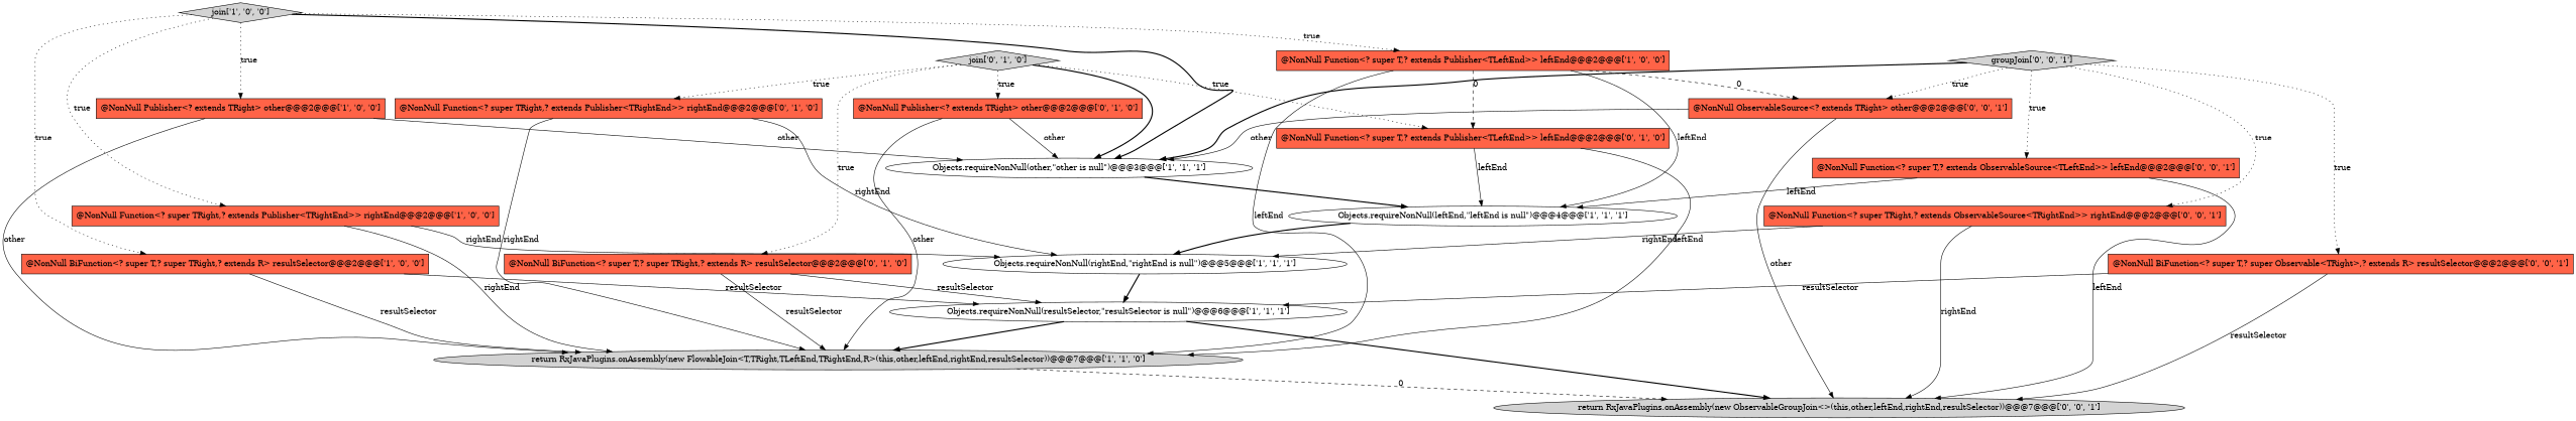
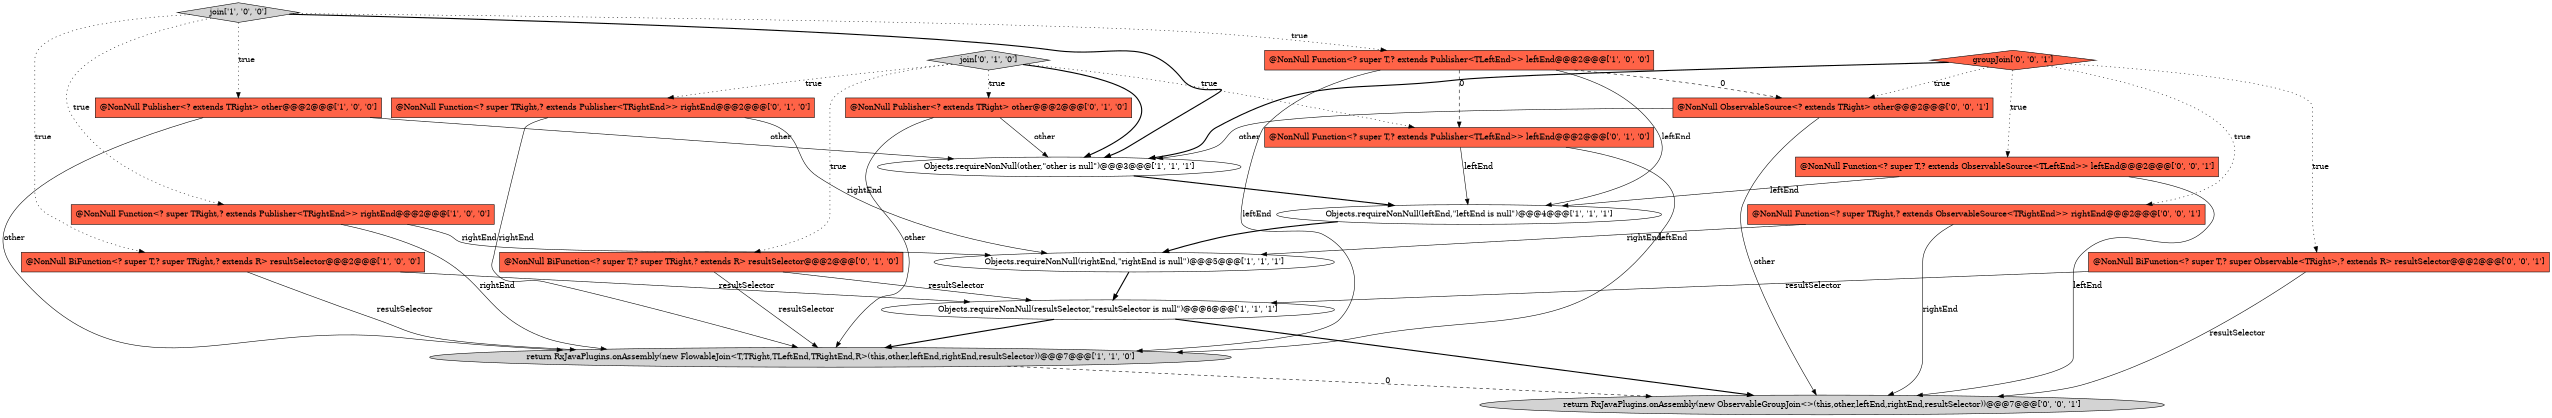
  digraph {
    node [fillcolor=tomato shape=box style=filled]
    edge [style=solid]
    n1 [label="@NonNull Function<? super TRight,? extends Publisher<TRightEnd>> rightEnd@@@2@@@['0', '1', '0']"]
    n2 [fillcolor=lightgray label="return RxJavaPlugins.onAssembly(new FlowableJoin<T,TRight,TLeftEnd,TRightEnd,R>(this,other,leftEnd,rightEnd,resultSelector))@@@7@@@['1', '1', '0']" shape=ellipse]
    n3 [fillcolor=white label="Objects.requireNonNull(rightEnd,\"rightEnd is null\")@@@5@@@['1', '1', '1']" shape=ellipse]
    n4 [fillcolor=lightgray label="return RxJavaPlugins.onAssembly(new ObservableGroupJoin<>(this,other,leftEnd,rightEnd,resultSelector))@@@7@@@['0', '0', '1']" shape=ellipse]
    n5 [fillcolor=lightgray label="join['0', '1', '0']" shape=diamond]
    n6 [fillcolor=white label="Objects.requireNonNull(other,\"other is null\")@@@3@@@['1', '1', '1']" shape=ellipse]
    n7 [label="@NonNull BiFunction<? super T,? super TRight,? extends R> resultSelector@@@2@@@['0', '1', '0']"]
    n8 [label="@NonNull Publisher<? extends TRight> other@@@2@@@['0', '1', '0']"]
    n9 [label="@NonNull Function<? super T,? extends Publisher<TLeftEnd>> leftEnd@@@2@@@['0', '1', '0']"]
    n10 [label="@NonNull Function<? super T,? extends ObservableSource<TLeftEnd>> leftEnd@@@2@@@['0', '0', '1']"]
    n11 [fillcolor=white label="Objects.requireNonNull(leftEnd,\"leftEnd is null\")@@@4@@@['1', '1', '1']" shape=ellipse]
    n12 [label="@NonNull BiFunction<? super T,? super TRight,? extends R> resultSelector@@@2@@@['1', '0', '0']"]
    n13 [fillcolor=white label="Objects.requireNonNull(resultSelector,\"resultSelector is null\")@@@6@@@['1', '1', '1']" shape=ellipse]
-   n14 [fillcolor=lightgray label="groupJoin['0', '0', '1']" shape=diamond]
+   n14 [label="groupJoin['0', '0', '1']" shape=diamond]
    n15 [label="@NonNull BiFunction<? super T,? super Observable<TRight>,? extends R> resultSelector@@@2@@@['0', '0', '1']"]
    n16 [label="@NonNull ObservableSource<? extends TRight> other@@@2@@@['0', '0', '1']"]
    n17 [label="@NonNull Function<? super TRight,? extends ObservableSource<TRightEnd>> rightEnd@@@2@@@['0', '0', '1']"]
    n18 [fillcolor=lightgray label="join['1', '0', '0']" shape=diamond]
    n19 [label="@NonNull Publisher<? extends TRight> other@@@2@@@['1', '0', '0']"]
    n20 [label="@NonNull Function<? super T,? extends Publisher<TLeftEnd>> leftEnd@@@2@@@['1', '0', '0']"]
    n21 [label="@NonNull Function<? super TRight,? extends Publisher<TRightEnd>> rightEnd@@@2@@@['1', '0', '0']"]
    n1 -> n2 [label=rightEnd]
    n1 -> n3 [label=rightEnd]
    n2 -> n4 [label=0 style=dashed]
    n3 -> n13 [style=bold]
    n5 -> n1 [label=true style=dotted]
    n5 -> n6 [style=bold]
    n5 -> n7 [label=true style=dotted]
    n5 -> n8 [label=true style=dotted]
    n5 -> n9 [label=true style=dotted]
    n6 -> n11 [style=bold]
    n7 -> n2 [label=resultSelector]
    n7 -> n13 [label=resultSelector]
    n8 -> n2 [label=other]
    n8 -> n6 [label=other]
    n9 -> n2 [label=leftEnd]
    n9 -> n11 [label=leftEnd]
    n10 -> n4 [label=leftEnd]
    n10 -> n11 [label=leftEnd]
    n11 -> n3 [style=bold]
    n12 -> n2 [label=resultSelector]
    n12 -> n13 [label=resultSelector]
    n13 -> n2 [style=bold]
    n13 -> n4 [style=bold]
    n14 -> n6 [style=bold]
    n14 -> n10 [label=true style=dotted]
    n14 -> n15 [label=true style=dotted]
    n14 -> n16 [label=true style=dotted]
    n14 -> n17 [label=true style=dotted]
    n15 -> n4 [label=resultSelector]
    n15 -> n13 [label=resultSelector]
    n16 -> n4 [label=other]
    n16 -> n6 [label=other]
    n17 -> n3 [label=rightEnd]
    n17 -> n4 [label=rightEnd]
    n18 -> n6 [style=bold]
    n18 -> n12 [label=true style=dotted]
    n18 -> n19 [label=true style=dotted]
    n18 -> n20 [label=true style=dotted]
    n18 -> n21 [label=true style=dotted]
    n19 -> n2 [label=other]
    n19 -> n6 [label=other]
    n20 -> n2 [label=leftEnd]
    n20 -> n9 [label=0 style=dashed]
    n20 -> n11 [label=leftEnd]
    n20 -> n16 [label=0 style=dashed]
    n21 -> n2 [label=rightEnd]
    n21 -> n3 [label=rightEnd]
  }
